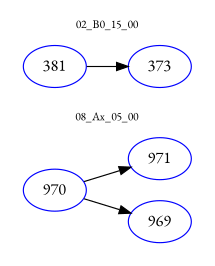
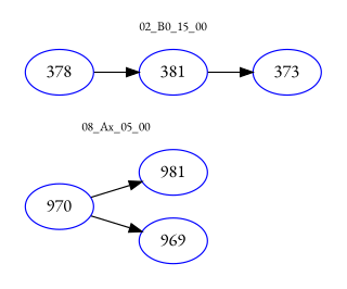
  digraph {
    fontname="EB Garamond"
    rankdir=LR
    node [color=blue fontname="EB Garamond"]
    edge [color=black fontname="EB Garamond"]
    n1 [label=970]
    n2 [label=969]
-   n3 [label=971]
+   n3 [label=981]
+   n4 [label=378]
    n5 [label=373]
    n6 [label=381]
    subgraph cluster_1 {
      color=white
      fontsize=10
      label="08_Ax_05_00"
      n1
      n2
      n3
    }
    subgraph cluster_2 {
      color=white
      fontsize=10
      label="02_B0_15_00"
+     n4
      n5
      n6
    }
    n1 -> n2
    n1 -> n3
+   n4 -> n6
    n6 -> n5
  }
